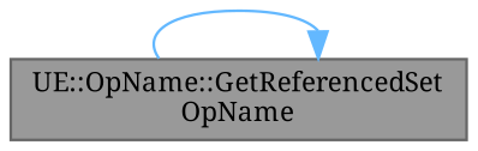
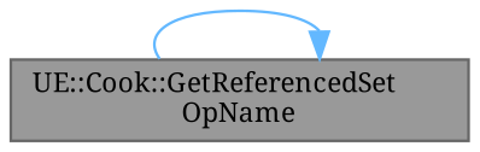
  digraph {
    rankdir=LR
    fontname="Noto Serif"
-   n1 [color=gray40 fillcolor=grey60 fontcolor=black fontname="Noto Serif" fontsize=10 height=0.2 label="UE::OpName::GetReferencedSet\lOpName" shape=box style=filled width=0.4]
+   n1 [color=gray40 fillcolor=grey60 fontcolor=black fontname="Noto Serif" fontsize=10 height=0.2 label="UE::Cook::GetReferencedSet\lOpName" shape=box style=filled width=0.4]
    n1 -> n1 [color=steelblue1 fontname="Noto Serif" fontsize=10 labelfontname=Helvetica labelfontsize=10 style=solid]
  }
